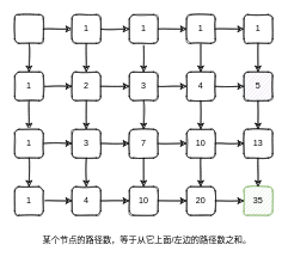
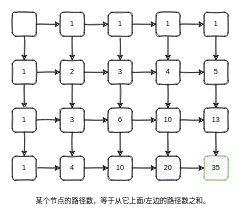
  <mxCell id="0" />
  <mxCell id="1" parent="0" />
  <mxCell id="2" value="" style="rounded=1;whiteSpace=wrap;html=1;sketch=1;" vertex="1" parent="1"><mxGeometry x="20" y="20" width="40" height="40" as="geometry" /></mxCell>
  <mxCell id="3" value="2" style="rounded=1;whiteSpace=wrap;html=1;sketch=1;" vertex="1" parent="1"><mxGeometry x="100" y="100" width="40" height="40" as="geometry" /></mxCell>
  <mxCell id="4" value="3" style="rounded=1;whiteSpace=wrap;html=1;sketch=1;" vertex="1" parent="1"><mxGeometry x="180" y="100" width="40" height="40" as="geometry" /></mxCell>
  <mxCell id="5" value="4" style="rounded=1;whiteSpace=wrap;html=1;sketch=1;" vertex="1" parent="1"><mxGeometry x="260" y="100" width="40" height="40" as="geometry" /></mxCell>
  <mxCell id="6" value="3" style="rounded=1;whiteSpace=wrap;html=1;sketch=1;" vertex="1" parent="1"><mxGeometry x="100" y="180" width="40" height="40" as="geometry" /></mxCell>
- <mxCell id="7" value="7" style="rounded=1;whiteSpace=wrap;html=1;sketch=1;" vertex="1" parent="1"><mxGeometry x="180" y="180" width="40" height="40" as="geometry" /></mxCell>
+ <mxCell id="7" value="6" style="rounded=1;whiteSpace=wrap;html=1;sketch=1;" vertex="1" parent="1"><mxGeometry x="180" y="180" width="40" height="40" as="geometry" /></mxCell>
  <mxCell id="8" value="10" style="rounded=1;whiteSpace=wrap;html=1;sketch=1;" vertex="1" parent="1"><mxGeometry x="260" y="180" width="40" height="40" as="geometry" /></mxCell>
  <mxCell id="9" value="" style="endArrow=classic;html=1;exitX=1;exitY=0.5;exitDx=0;exitDy=0;entryX=0;entryY=0.5;entryDx=0;entryDy=0;sketch=1;" edge="1" parent="1" source="2"><mxGeometry width="50" height="50" relative="1" as="geometry"><mxPoint x="80" y="120" as="sourcePoint" /><mxPoint x="100" y="40" as="targetPoint" /></mxGeometry></mxCell>
  <mxCell id="10" value="" style="endArrow=classic;html=1;entryX=0.5;entryY=0;entryDx=0;entryDy=0;sketch=1;" edge="1" parent="1"><mxGeometry width="50" height="50" relative="1" as="geometry"><mxPoint x="40" y="60" as="sourcePoint" /><mxPoint x="40" y="100" as="targetPoint" /></mxGeometry></mxCell>
  <mxCell id="11" value="" style="endArrow=classic;html=1;exitX=1;exitY=0.5;exitDx=0;exitDy=0;entryX=0;entryY=0.5;entryDx=0;entryDy=0;sketch=1;" edge="1" parent="1"><mxGeometry width="50" height="50" relative="1" as="geometry"><mxPoint x="140" y="40" as="sourcePoint" /><mxPoint x="180" y="40" as="targetPoint" /></mxGeometry></mxCell>
  <mxCell id="12" value="" style="endArrow=classic;html=1;entryX=0.5;entryY=0;entryDx=0;entryDy=0;sketch=1;" edge="1" parent="1"><mxGeometry width="50" height="50" relative="1" as="geometry"><mxPoint x="120" y="60" as="sourcePoint" /><mxPoint x="120" y="100" as="targetPoint" /></mxGeometry></mxCell>
  <mxCell id="13" value="" style="endArrow=classic;html=1;exitX=1;exitY=0.5;exitDx=0;exitDy=0;entryX=0;entryY=0.5;entryDx=0;entryDy=0;sketch=1;" edge="1" parent="1"><mxGeometry width="50" height="50" relative="1" as="geometry"><mxPoint x="220" y="40" as="sourcePoint" /><mxPoint x="260" y="40" as="targetPoint" /></mxGeometry></mxCell>
  <mxCell id="14" value="" style="endArrow=classic;html=1;entryX=0.5;entryY=0;entryDx=0;entryDy=0;sketch=1;" edge="1" parent="1"><mxGeometry width="50" height="50" relative="1" as="geometry"><mxPoint x="200" y="60" as="sourcePoint" /><mxPoint x="200" y="100" as="targetPoint" /></mxGeometry></mxCell>
  <mxCell id="15" value="" style="endArrow=classic;html=1;exitX=1;exitY=0.5;exitDx=0;exitDy=0;entryX=0;entryY=0.5;entryDx=0;entryDy=0;sketch=1;" edge="1" parent="1"><mxGeometry width="50" height="50" relative="1" as="geometry"><mxPoint x="60" y="120" as="sourcePoint" /><mxPoint x="100" y="120" as="targetPoint" /></mxGeometry></mxCell>
  <mxCell id="16" value="" style="endArrow=classic;html=1;entryX=0.5;entryY=0;entryDx=0;entryDy=0;sketch=1;" edge="1" parent="1"><mxGeometry width="50" height="50" relative="1" as="geometry"><mxPoint x="40" y="140" as="sourcePoint" /><mxPoint x="40" y="180" as="targetPoint" /></mxGeometry></mxCell>
  <mxCell id="17" value="" style="endArrow=classic;html=1;exitX=1;exitY=0.5;exitDx=0;exitDy=0;entryX=0;entryY=0.5;entryDx=0;entryDy=0;sketch=1;" edge="1" parent="1"><mxGeometry width="50" height="50" relative="1" as="geometry"><mxPoint x="140" y="120" as="sourcePoint" /><mxPoint x="180" y="120" as="targetPoint" /></mxGeometry></mxCell>
  <mxCell id="18" value="" style="endArrow=classic;html=1;entryX=0.5;entryY=0;entryDx=0;entryDy=0;sketch=1;" edge="1" parent="1"><mxGeometry width="50" height="50" relative="1" as="geometry"><mxPoint x="120" y="140" as="sourcePoint" /><mxPoint x="120" y="180" as="targetPoint" /></mxGeometry></mxCell>
  <mxCell id="19" value="" style="endArrow=classic;html=1;exitX=1;exitY=0.5;exitDx=0;exitDy=0;entryX=0;entryY=0.5;entryDx=0;entryDy=0;sketch=1;" edge="1" parent="1"><mxGeometry width="50" height="50" relative="1" as="geometry"><mxPoint x="220" y="120" as="sourcePoint" /><mxPoint x="260" y="120" as="targetPoint" /></mxGeometry></mxCell>
  <mxCell id="20" value="" style="endArrow=classic;html=1;entryX=0.5;entryY=0;entryDx=0;entryDy=0;sketch=1;" edge="1" parent="1"><mxGeometry width="50" height="50" relative="1" as="geometry"><mxPoint x="200" y="140" as="sourcePoint" /><mxPoint x="200" y="180" as="targetPoint" /></mxGeometry></mxCell>
  <mxCell id="21" value="" style="endArrow=classic;html=1;entryX=0.5;entryY=0;entryDx=0;entryDy=0;sketch=1;" edge="1" parent="1"><mxGeometry width="50" height="50" relative="1" as="geometry"><mxPoint x="279.71" y="60" as="sourcePoint" /><mxPoint x="279.71" y="100" as="targetPoint" /></mxGeometry></mxCell>
  <mxCell id="22" value="" style="endArrow=classic;html=1;entryX=0.5;entryY=0;entryDx=0;entryDy=0;sketch=1;" edge="1" parent="1"><mxGeometry width="50" height="50" relative="1" as="geometry"><mxPoint x="279.71" y="140" as="sourcePoint" /><mxPoint x="279.71" y="180" as="targetPoint" /></mxGeometry></mxCell>
  <mxCell id="23" value="" style="endArrow=classic;html=1;exitX=1;exitY=0.5;exitDx=0;exitDy=0;entryX=0;entryY=0.5;entryDx=0;entryDy=0;sketch=1;" edge="1" parent="1"><mxGeometry width="50" height="50" relative="1" as="geometry"><mxPoint x="60" y="199.71" as="sourcePoint" /><mxPoint x="100" y="199.71" as="targetPoint" /></mxGeometry></mxCell>
  <mxCell id="24" value="" style="endArrow=classic;html=1;exitX=1;exitY=0.5;exitDx=0;exitDy=0;entryX=0;entryY=0.5;entryDx=0;entryDy=0;sketch=1;" edge="1" parent="1"><mxGeometry width="50" height="50" relative="1" as="geometry"><mxPoint x="140" y="199.71" as="sourcePoint" /><mxPoint x="180" y="199.71" as="targetPoint" /></mxGeometry></mxCell>
  <mxCell id="25" value="" style="endArrow=classic;html=1;exitX=1;exitY=0.5;exitDx=0;exitDy=0;entryX=0;entryY=0.5;entryDx=0;entryDy=0;sketch=1;" edge="1" parent="1"><mxGeometry width="50" height="50" relative="1" as="geometry"><mxPoint x="220" y="199.71" as="sourcePoint" /><mxPoint x="260" y="199.71" as="targetPoint" /></mxGeometry></mxCell>
  <mxCell id="26" value="1" style="rounded=1;whiteSpace=wrap;html=1;sketch=1;" vertex="1" parent="1"><mxGeometry x="20" y="180" width="40" height="40" as="geometry" /></mxCell>
  <mxCell id="27" value="1" style="rounded=1;whiteSpace=wrap;html=1;sketch=1;" vertex="1" parent="1"><mxGeometry x="20" y="100" width="40" height="40" as="geometry" /></mxCell>
  <mxCell id="28" value="1" style="rounded=1;whiteSpace=wrap;html=1;sketch=1;" vertex="1" parent="1"><mxGeometry x="100" y="20" width="40" height="40" as="geometry" /></mxCell>
  <mxCell id="29" value="1" style="rounded=1;whiteSpace=wrap;html=1;sketch=1;" vertex="1" parent="1"><mxGeometry x="180" y="20" width="40" height="40" as="geometry" /></mxCell>
  <mxCell id="30" value="1" style="rounded=1;whiteSpace=wrap;html=1;sketch=1;" vertex="1" parent="1"><mxGeometry x="260" y="20" width="40" height="40" as="geometry" /></mxCell>
  <mxCell id="31" value="4" style="rounded=1;whiteSpace=wrap;html=1;sketch=1;" vertex="1" parent="1"><mxGeometry x="100" y="260" width="40" height="40" as="geometry" /></mxCell>
  <mxCell id="32" value="10" style="rounded=1;whiteSpace=wrap;html=1;sketch=1;" vertex="1" parent="1"><mxGeometry x="180" y="260" width="40" height="40" as="geometry" /></mxCell>
- <mxCell id="33" value="20" style="rounded=1;whiteSpace=wrap;html=1;sketch=1;" vertex="1" parent="1"><mxGeometry x="260" y="260" width="40" height="40" as="geometry" /></mxCell>
+ <mxCell id="33" value="20" style="rounded=1;whiteSpace=wrap;html=1;sketch=1;fillColor=#e1d5e7;" vertex="1" parent="1"><mxGeometry x="260" y="260" width="40" height="40" as="geometry" /></mxCell>
  <mxCell id="34" value="" style="endArrow=classic;html=1;entryX=0.5;entryY=0;entryDx=0;entryDy=0;sketch=1;" edge="1" parent="1"><mxGeometry width="50" height="50" relative="1" as="geometry"><mxPoint x="40" y="220" as="sourcePoint" /><mxPoint x="40" y="260" as="targetPoint" /></mxGeometry></mxCell>
  <mxCell id="35" value="" style="endArrow=classic;html=1;entryX=0.5;entryY=0;entryDx=0;entryDy=0;sketch=1;" edge="1" parent="1"><mxGeometry width="50" height="50" relative="1" as="geometry"><mxPoint x="120" y="220" as="sourcePoint" /><mxPoint x="120" y="260" as="targetPoint" /></mxGeometry></mxCell>
  <mxCell id="36" value="" style="endArrow=classic;html=1;entryX=0.5;entryY=0;entryDx=0;entryDy=0;sketch=1;" edge="1" parent="1"><mxGeometry width="50" height="50" relative="1" as="geometry"><mxPoint x="200" y="220" as="sourcePoint" /><mxPoint x="200" y="260" as="targetPoint" /></mxGeometry></mxCell>
  <mxCell id="37" value="" style="endArrow=classic;html=1;entryX=0.5;entryY=0;entryDx=0;entryDy=0;sketch=1;" edge="1" parent="1"><mxGeometry width="50" height="50" relative="1" as="geometry"><mxPoint x="279.71" y="220" as="sourcePoint" /><mxPoint x="279.71" y="260" as="targetPoint" /></mxGeometry></mxCell>
  <mxCell id="38" value="" style="endArrow=classic;html=1;exitX=1;exitY=0.5;exitDx=0;exitDy=0;entryX=0;entryY=0.5;entryDx=0;entryDy=0;sketch=1;" edge="1" parent="1"><mxGeometry width="50" height="50" relative="1" as="geometry"><mxPoint x="60" y="279.71" as="sourcePoint" /><mxPoint x="100" y="279.71" as="targetPoint" /></mxGeometry></mxCell>
  <mxCell id="39" value="" style="endArrow=classic;html=1;exitX=1;exitY=0.5;exitDx=0;exitDy=0;entryX=0;entryY=0.5;entryDx=0;entryDy=0;sketch=1;" edge="1" parent="1"><mxGeometry width="50" height="50" relative="1" as="geometry"><mxPoint x="140" y="279.71" as="sourcePoint" /><mxPoint x="180" y="279.71" as="targetPoint" /></mxGeometry></mxCell>
  <mxCell id="40" value="" style="endArrow=classic;html=1;exitX=1;exitY=0.5;exitDx=0;exitDy=0;entryX=0;entryY=0.5;entryDx=0;entryDy=0;sketch=1;" edge="1" parent="1"><mxGeometry width="50" height="50" relative="1" as="geometry"><mxPoint x="220" y="279.71" as="sourcePoint" /><mxPoint x="260" y="279.71" as="targetPoint" /></mxGeometry></mxCell>
  <mxCell id="41" value="1" style="rounded=1;whiteSpace=wrap;html=1;sketch=1;" vertex="1" parent="1"><mxGeometry x="20" y="260" width="40" height="40" as="geometry" /></mxCell>
- <mxCell id="42" value="5" style="rounded=1;whiteSpace=wrap;html=1;sketch=1;fillColor=#e1d5e7;" vertex="1" parent="1"><mxGeometry x="340" y="100" width="40" height="40" as="geometry" /></mxCell>
+ <mxCell id="42" value="5" style="rounded=1;whiteSpace=wrap;html=1;sketch=1;" vertex="1" parent="1"><mxGeometry x="340" y="100" width="40" height="40" as="geometry" /></mxCell>
  <mxCell id="43" value="13" style="rounded=1;whiteSpace=wrap;html=1;sketch=1;" vertex="1" parent="1"><mxGeometry x="340" y="180" width="40" height="40" as="geometry" /></mxCell>
  <mxCell id="44" value="" style="endArrow=classic;html=1;exitX=1;exitY=0.5;exitDx=0;exitDy=0;entryX=0;entryY=0.5;entryDx=0;entryDy=0;sketch=1;" edge="1" parent="1"><mxGeometry width="50" height="50" relative="1" as="geometry"><mxPoint x="300" y="40" as="sourcePoint" /><mxPoint x="340" y="40" as="targetPoint" /></mxGeometry></mxCell>
  <mxCell id="45" value="" style="endArrow=classic;html=1;exitX=1;exitY=0.5;exitDx=0;exitDy=0;entryX=0;entryY=0.5;entryDx=0;entryDy=0;sketch=1;" edge="1" parent="1"><mxGeometry width="50" height="50" relative="1" as="geometry"><mxPoint x="300" y="120" as="sourcePoint" /><mxPoint x="340" y="120" as="targetPoint" /></mxGeometry></mxCell>
  <mxCell id="46" value="" style="endArrow=classic;html=1;entryX=0.5;entryY=0;entryDx=0;entryDy=0;sketch=1;" edge="1" parent="1"><mxGeometry width="50" height="50" relative="1" as="geometry"><mxPoint x="359.71" y="60" as="sourcePoint" /><mxPoint x="359.71" y="100" as="targetPoint" /></mxGeometry></mxCell>
  <mxCell id="47" value="" style="endArrow=classic;html=1;entryX=0.5;entryY=0;entryDx=0;entryDy=0;sketch=1;" edge="1" parent="1"><mxGeometry width="50" height="50" relative="1" as="geometry"><mxPoint x="359.71" y="140" as="sourcePoint" /><mxPoint x="359.71" y="180" as="targetPoint" /></mxGeometry></mxCell>
  <mxCell id="48" value="" style="endArrow=classic;html=1;exitX=1;exitY=0.5;exitDx=0;exitDy=0;entryX=0;entryY=0.5;entryDx=0;entryDy=0;sketch=1;" edge="1" parent="1"><mxGeometry width="50" height="50" relative="1" as="geometry"><mxPoint x="300" y="199.71" as="sourcePoint" /><mxPoint x="340" y="199.71" as="targetPoint" /></mxGeometry></mxCell>
  <mxCell id="49" value="1" style="rounded=1;whiteSpace=wrap;html=1;sketch=1;" vertex="1" parent="1"><mxGeometry x="340" y="20" width="40" height="40" as="geometry" /></mxCell>
  <mxCell id="50" value="35" style="rounded=1;whiteSpace=wrap;html=1;sketch=1;fillColor=#d5e8d4;strokeColor=#82b366;" vertex="1" parent="1"><mxGeometry x="340" y="260" width="40" height="40" as="geometry" /></mxCell>
  <mxCell id="51" value="" style="endArrow=classic;html=1;entryX=0.5;entryY=0;entryDx=0;entryDy=0;sketch=1;" edge="1" parent="1"><mxGeometry width="50" height="50" relative="1" as="geometry"><mxPoint x="359.71" y="220" as="sourcePoint" /><mxPoint x="359.71" y="260" as="targetPoint" /></mxGeometry></mxCell>
  <mxCell id="52" value="" style="endArrow=classic;html=1;exitX=1;exitY=0.5;exitDx=0;exitDy=0;entryX=0;entryY=0.5;entryDx=0;entryDy=0;sketch=1;" edge="1" parent="1"><mxGeometry width="50" height="50" relative="1" as="geometry"><mxPoint x="300" y="279.71" as="sourcePoint" /><mxPoint x="340" y="279.71" as="targetPoint" /></mxGeometry></mxCell>
  <mxCell id="53" value="某个节点的路径数，等于从它上面/左边的路径数之和。" style="text;html=1;strokeColor=none;fillColor=none;align=center;verticalAlign=middle;whiteSpace=wrap;rounded=0;sketch=1;" vertex="1" parent="1"><mxGeometry x="55" y="325" width="300" height="20" as="geometry" /></mxCell>
